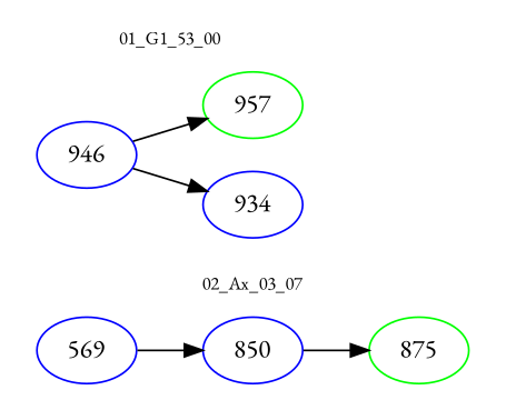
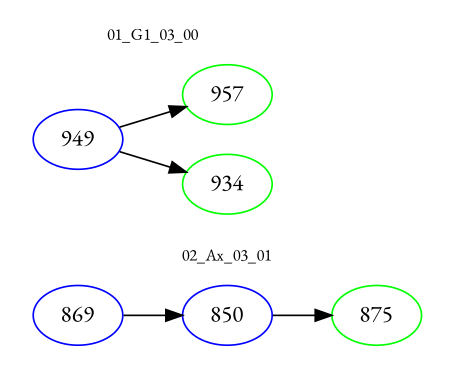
  digraph {
    fontname="EB Garamond"
    rankdir=LR
    node [color=blue fontname="EB Garamond"]
    edge [color=black fontname="EB Garamond"]
-   n1 [label=569]
+   n1 [label=869]
    n2 [label=850]
    n3 [color=green label=875]
-   n4 [label=946]
-   n5 [label=934]
+   n4 [label=949]
+   n5 [color=green label=934]
    n6 [color=green label=957]
    subgraph cluster_1 {
      color=white
      fontsize=10
-     label="02_Ax_03_07"
+     label="02_Ax_03_01"
      n1
      n2
      n3
    }
    subgraph cluster_2 {
      color=white
      fontsize=10
-     label="01_G1_53_00"
+     label="01_G1_03_00"
      n4
      n5
      n6
    }
    n1 -> n2
    n2 -> n3
    n4 -> n5
    n4 -> n6
  }
